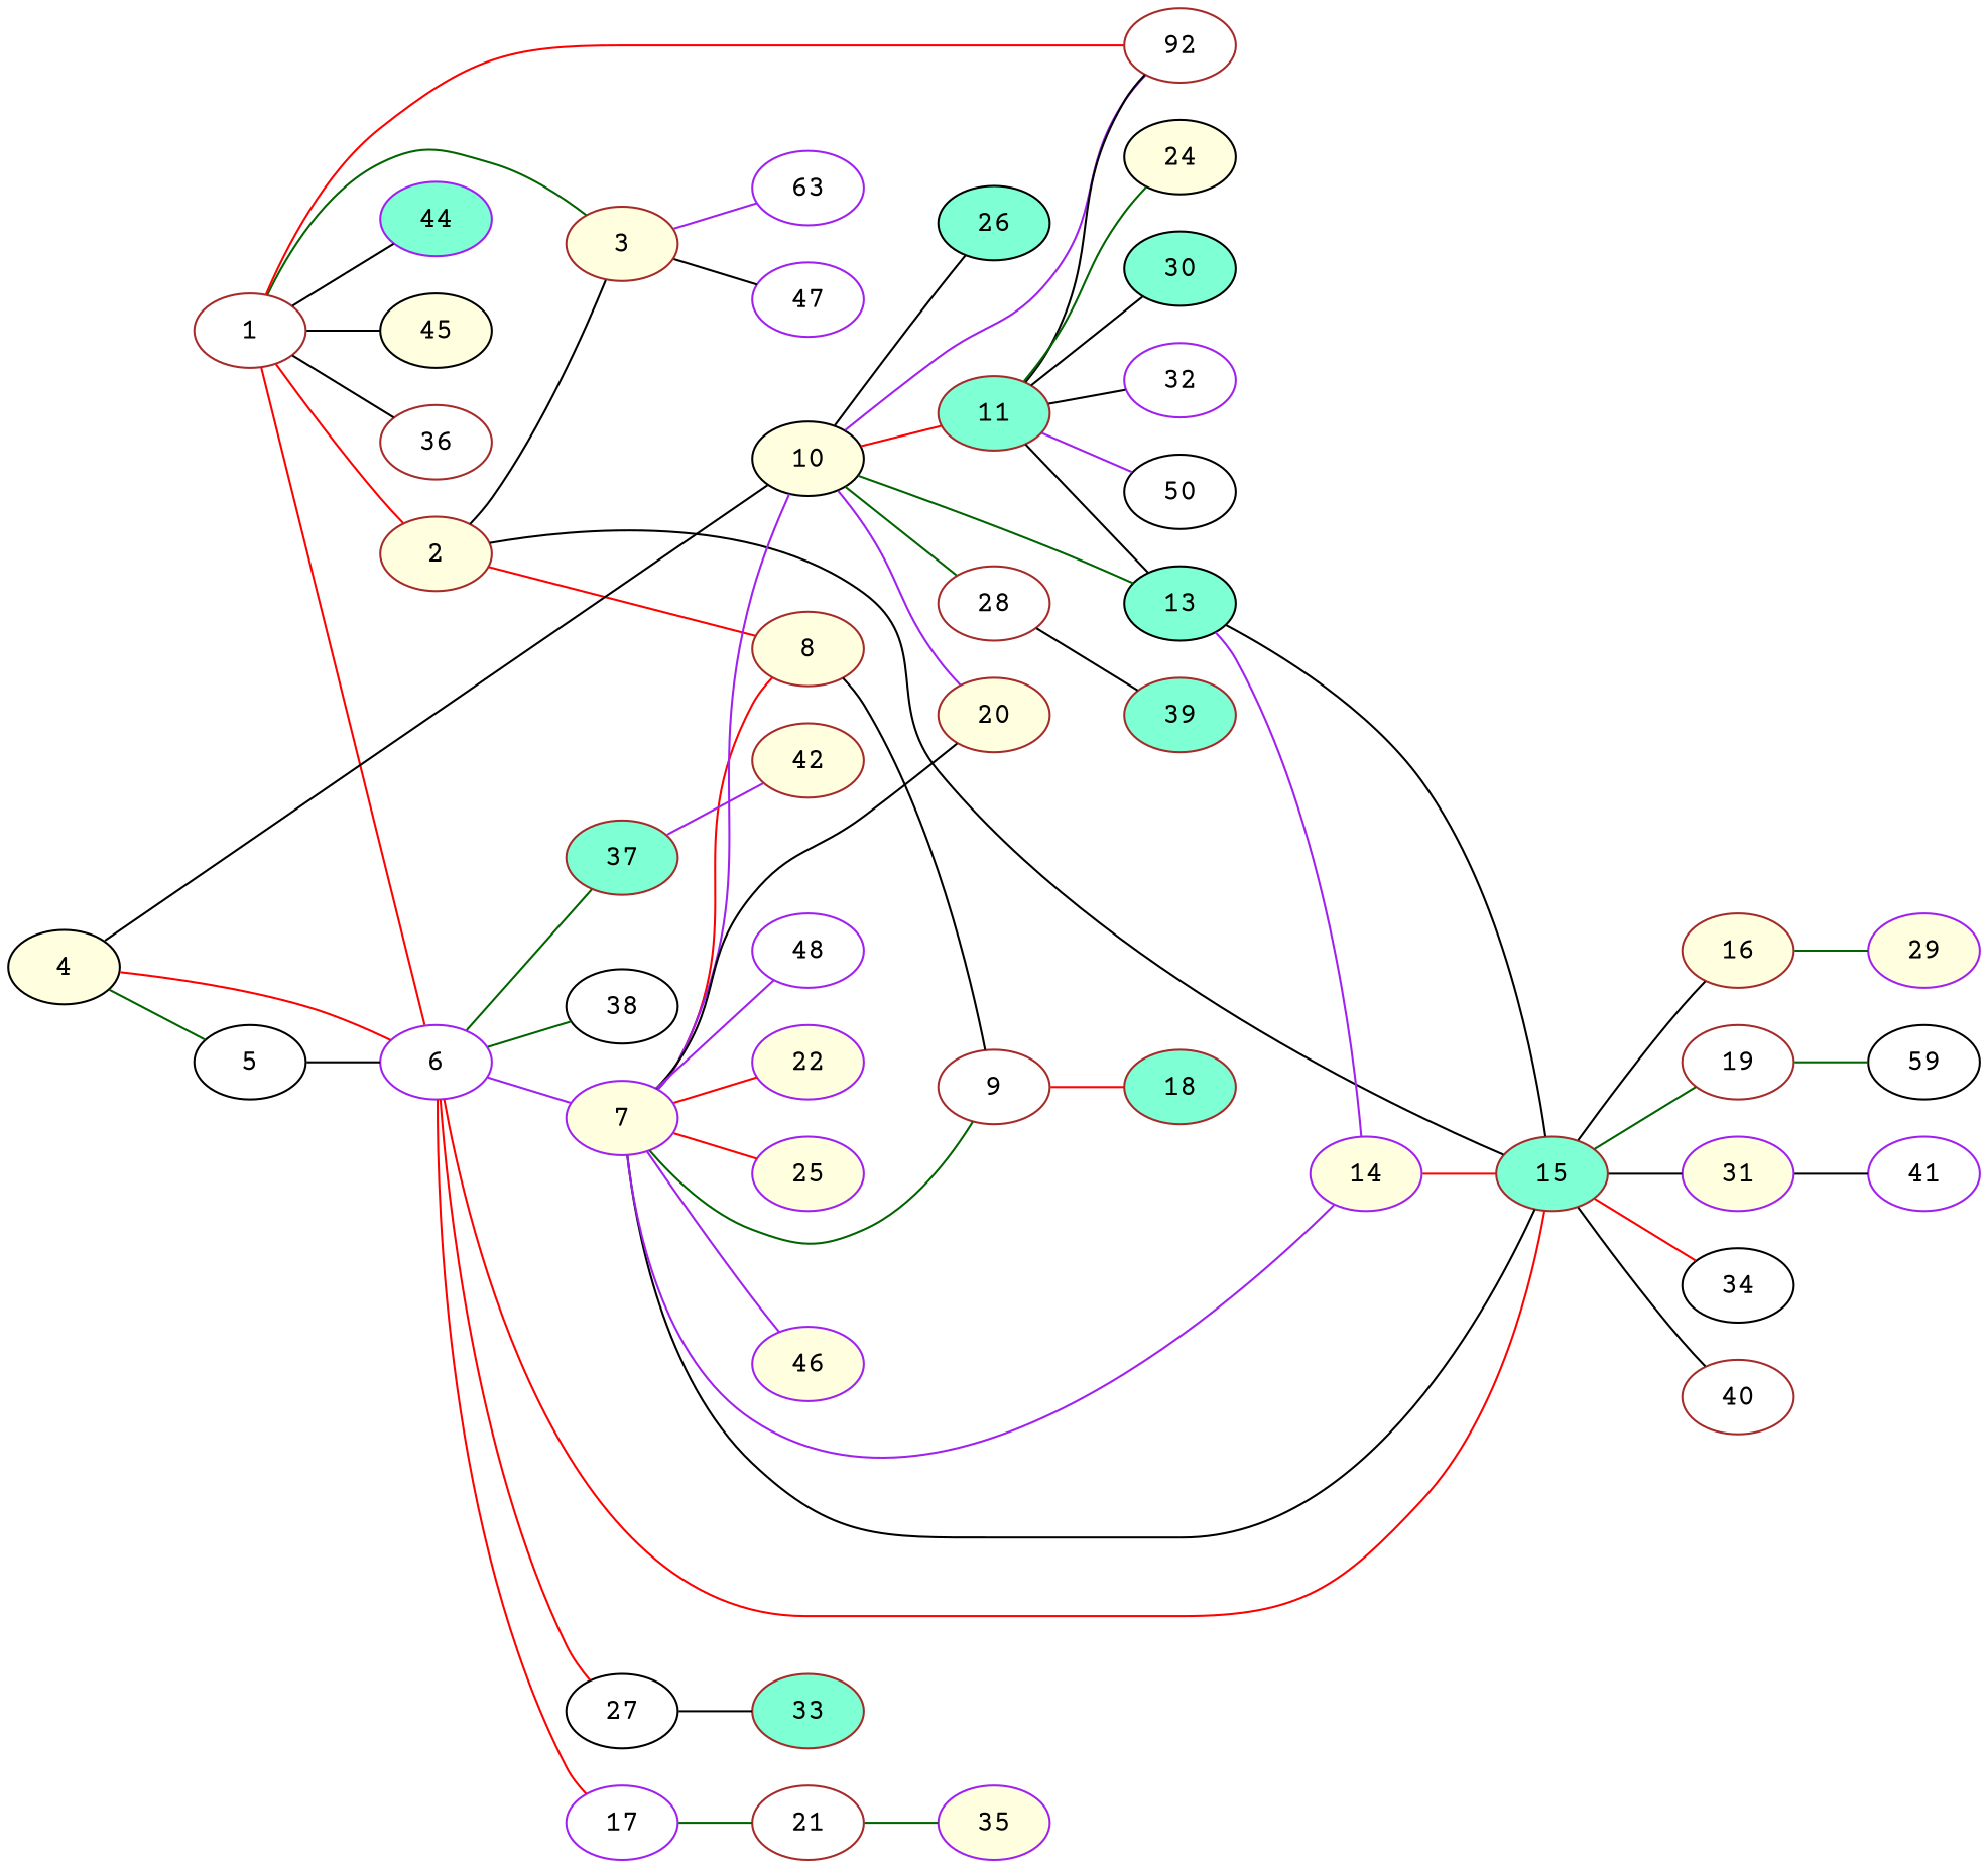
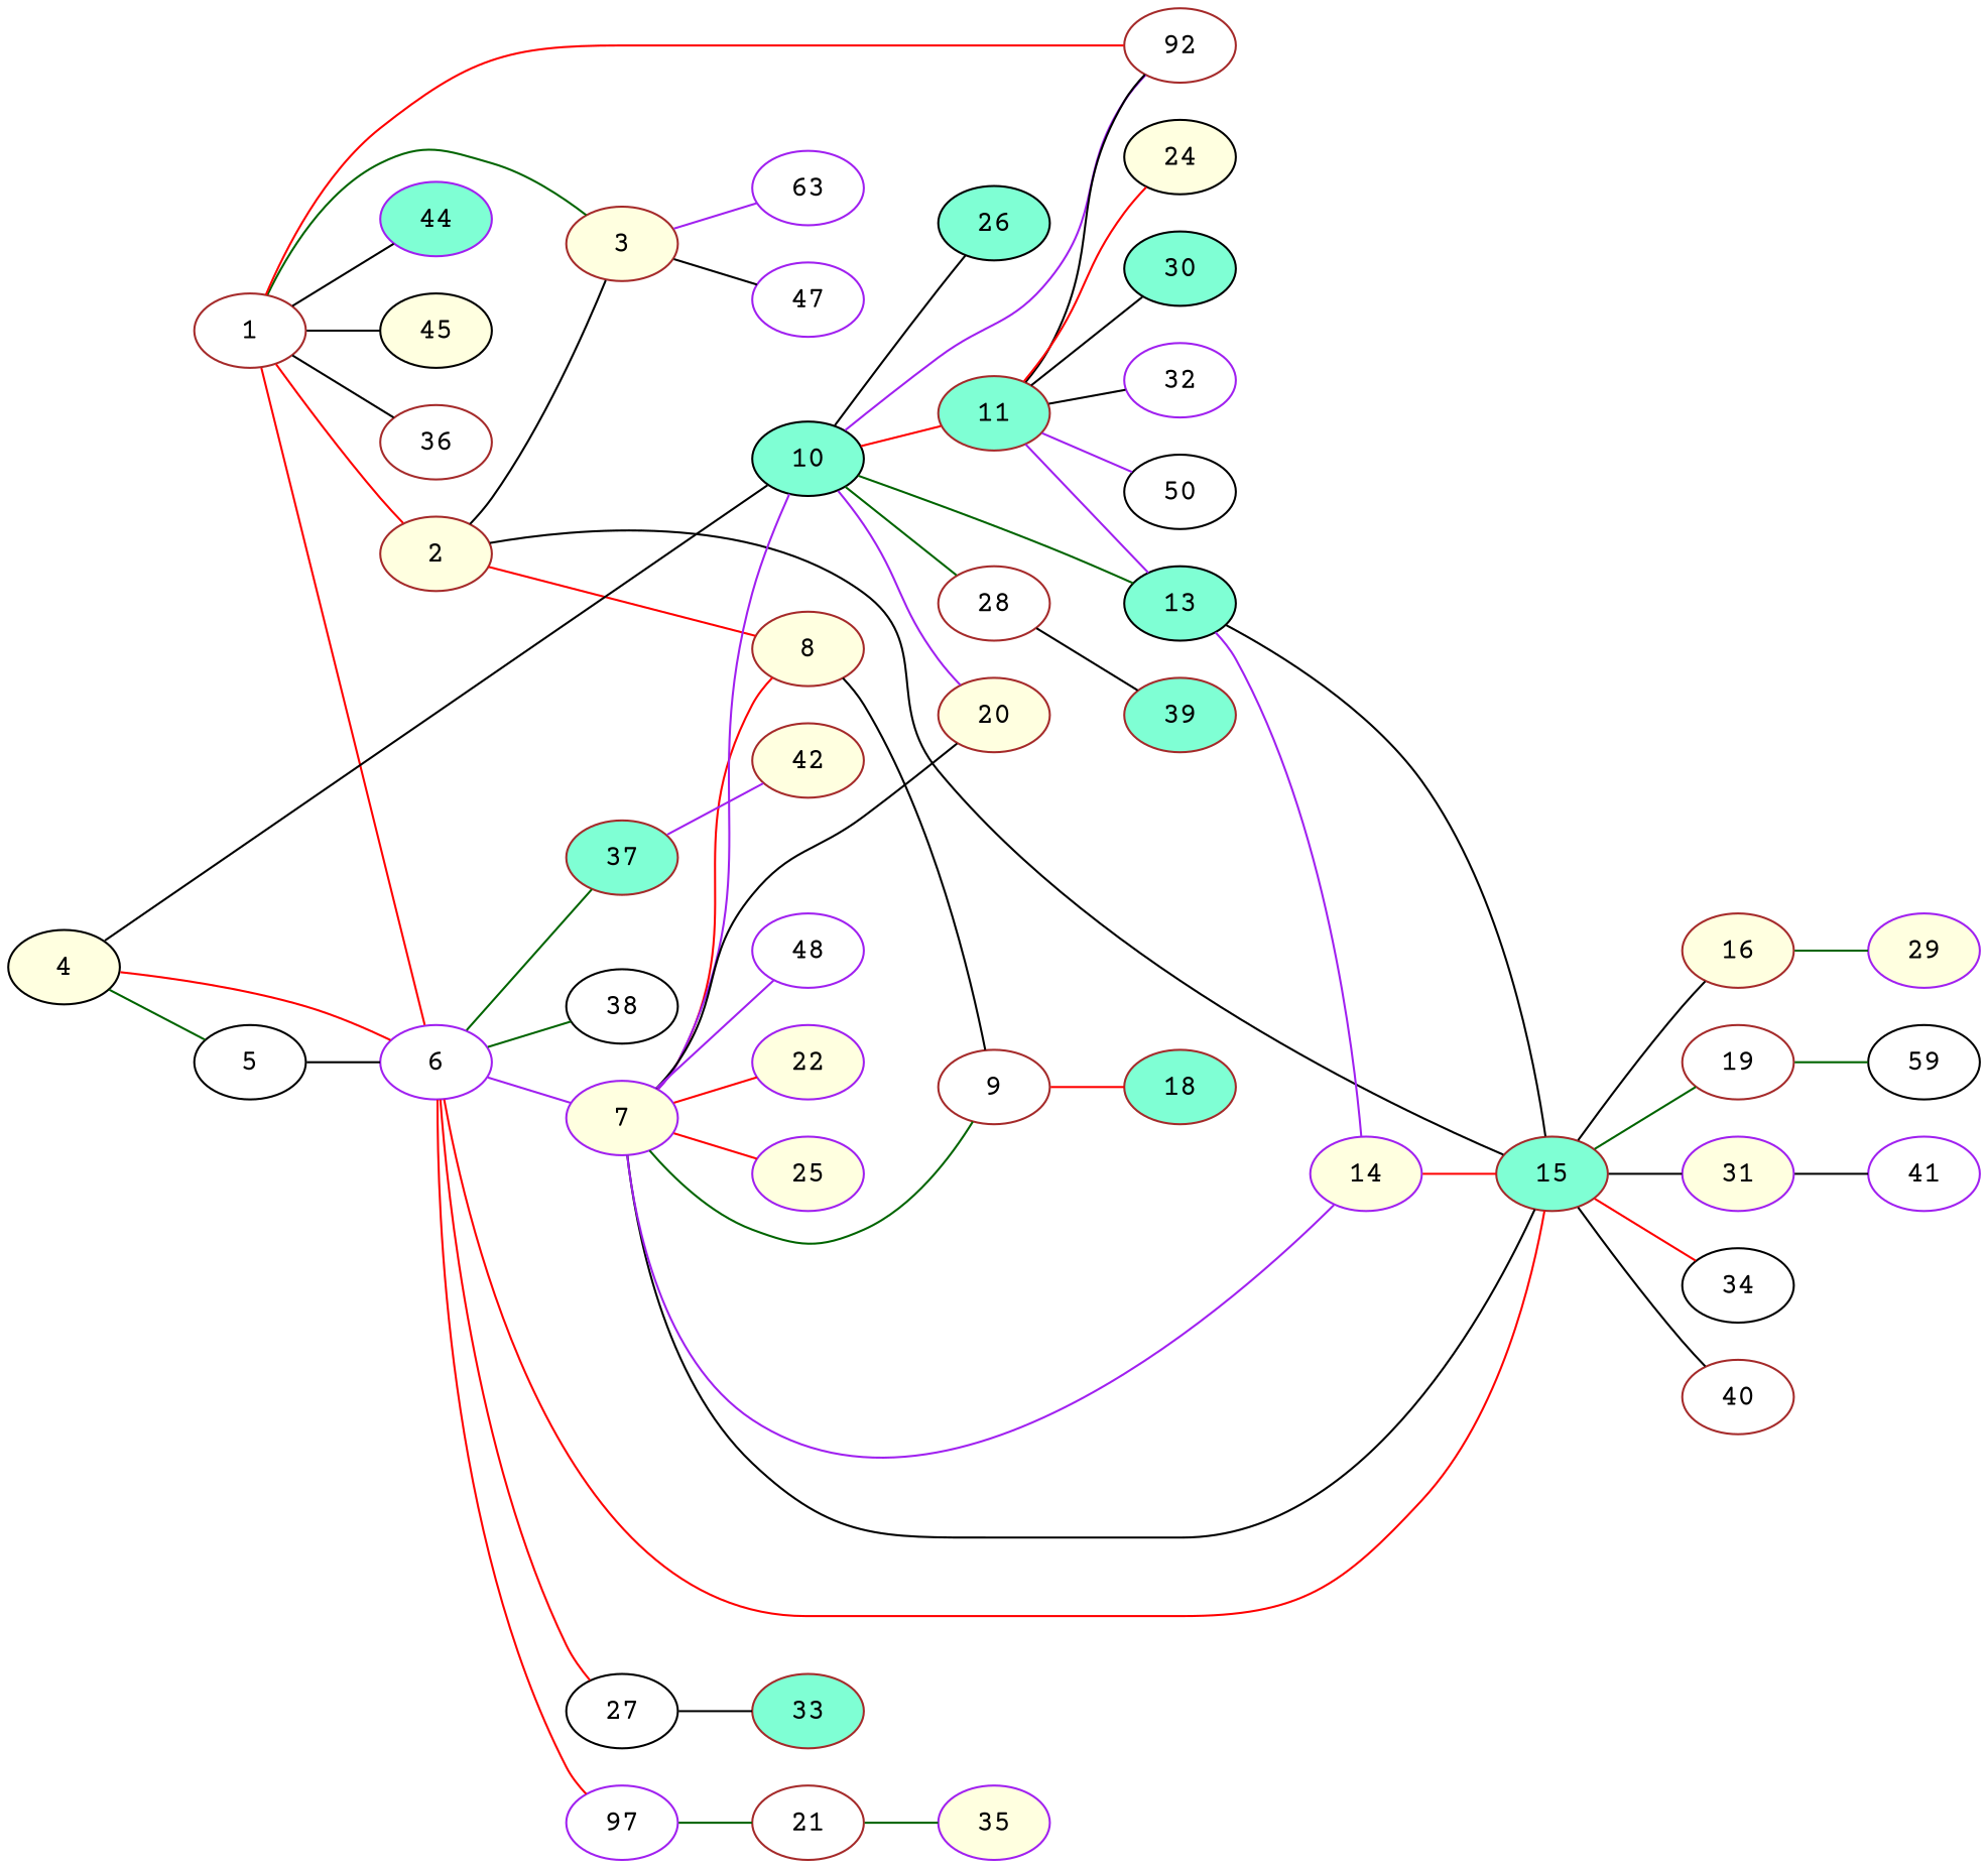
  graph {
    fontname="Courier Prime"
    rankdir=LR
    node [color=brown fillcolor=white fontname="Courier Prime" style=filled]
    edge [color=black fontname="Courier Prime" weight=1.0]
    2 [fillcolor=lightyellow]
    1
    3 [fillcolor=lightyellow]
    6 [color=purple]
    n5 [label=92]
    36
    44 [color=purple fillcolor=aquamarine]
    45 [color=black fillcolor=lightyellow]
    8 [fillcolor=lightyellow]
    15 [fillcolor=aquamarine]
    n11 [color=purple label=63]
    47 [color=purple]
    7 [color=purple fillcolor=lightyellow]
-   17 [color=purple]
+   17 [color=purple label=97]
    27 [color=black]
    37 [fillcolor=aquamarine]
    38 [color=black]
    9
    16 [fillcolor=lightyellow]
    19
    31 [color=purple fillcolor=lightyellow]
    34 [color=black]
    40
    4 [color=black fillcolor=lightyellow]
    5 [color=black]
-   10 [color=black fillcolor=lightyellow]
+   10 [color=black fillcolor=aquamarine]
    20 [fillcolor=lightyellow]
    11 [fillcolor=aquamarine]
    13 [color=black fillcolor=aquamarine]
    26 [color=black fillcolor=aquamarine]
    28
    14 [color=purple fillcolor=lightyellow]
    22 [color=purple fillcolor=lightyellow]
    25 [color=purple fillcolor=lightyellow]
-   46 [color=purple fillcolor=lightyellow]
    48 [color=purple]
    21
    33 [fillcolor=aquamarine]
    42 [fillcolor=lightyellow]
    18 [fillcolor=aquamarine]
    24 [color=black fillcolor=lightyellow]
    30 [color=black fillcolor=aquamarine]
    32 [color=purple]
    50 [color=black]
    39 [fillcolor=aquamarine]
    29 [color=purple fillcolor=lightyellow]
    n47 [color=black label=59]
    41 [color=purple]
    35 [color=purple fillcolor=lightyellow]
    2 -- 3
    2 -- 8 [color=red]
    2 -- 15
    1 -- 2 [color=red]
    1 -- 3 [color=darkgreen]
    1 -- 6 [color=red]
    1 -- n5 [color=red]
    1 -- 36
    1 -- 44
    1 -- 45
    3 -- n11 [color=purple]
    3 -- 47
    6 -- 15 [color=red]
    6 -- 7 [color=purple]
    6 -- 17 [color=red]
    6 -- 27 [color=red]
    6 -- 37 [color=darkgreen]
    6 -- 38 [color=darkgreen]
    8 -- 9
    15 -- 16
    15 -- 19 [color=darkgreen]
    15 -- 31
    15 -- 34 [color=red]
    15 -- 40
    7 -- 8 [color=red]
    7 -- 15
    7 -- 9 [color=darkgreen]
    7 -- 10 [color=purple]
    7 -- 20
    7 -- 14 [color=purple]
    7 -- 22 [color=red]
    7 -- 25 [color=red]
-   7 -- 46 [color=purple]
    7 -- 48 [color=purple]
    17 -- 21 [color=darkgreen]
    27 -- 33
    37 -- 42 [color=purple]
    9 -- 18 [color=red]
    16 -- 29 [color=darkgreen]
    19 -- n47 [color=darkgreen]
    31 -- 41
    4 -- 6 [color=red]
    4 -- 5 [color=darkgreen]
    4 -- 10
    5 -- 6
    10 -- n5 [color=purple]
    10 -- 20 [color=purple]
    10 -- 11 [color=red]
    10 -- 13 [color=darkgreen]
    10 -- 26
    10 -- 28 [color=darkgreen]
    11 -- n5
-   11 -- 13 [weight=2.0]
-   11 -- 24 [color=darkgreen]
+   11 -- 13 [color=purple weight=2.0]
+   11 -- 24 [color=red]
    11 -- 30
    11 -- 32
    11 -- 50 [color=purple]
    13 -- 15
    13 -- 14 [color=purple]
    28 -- 39
    14 -- 15 [color=red]
    21 -- 35 [color=darkgreen]
  }
